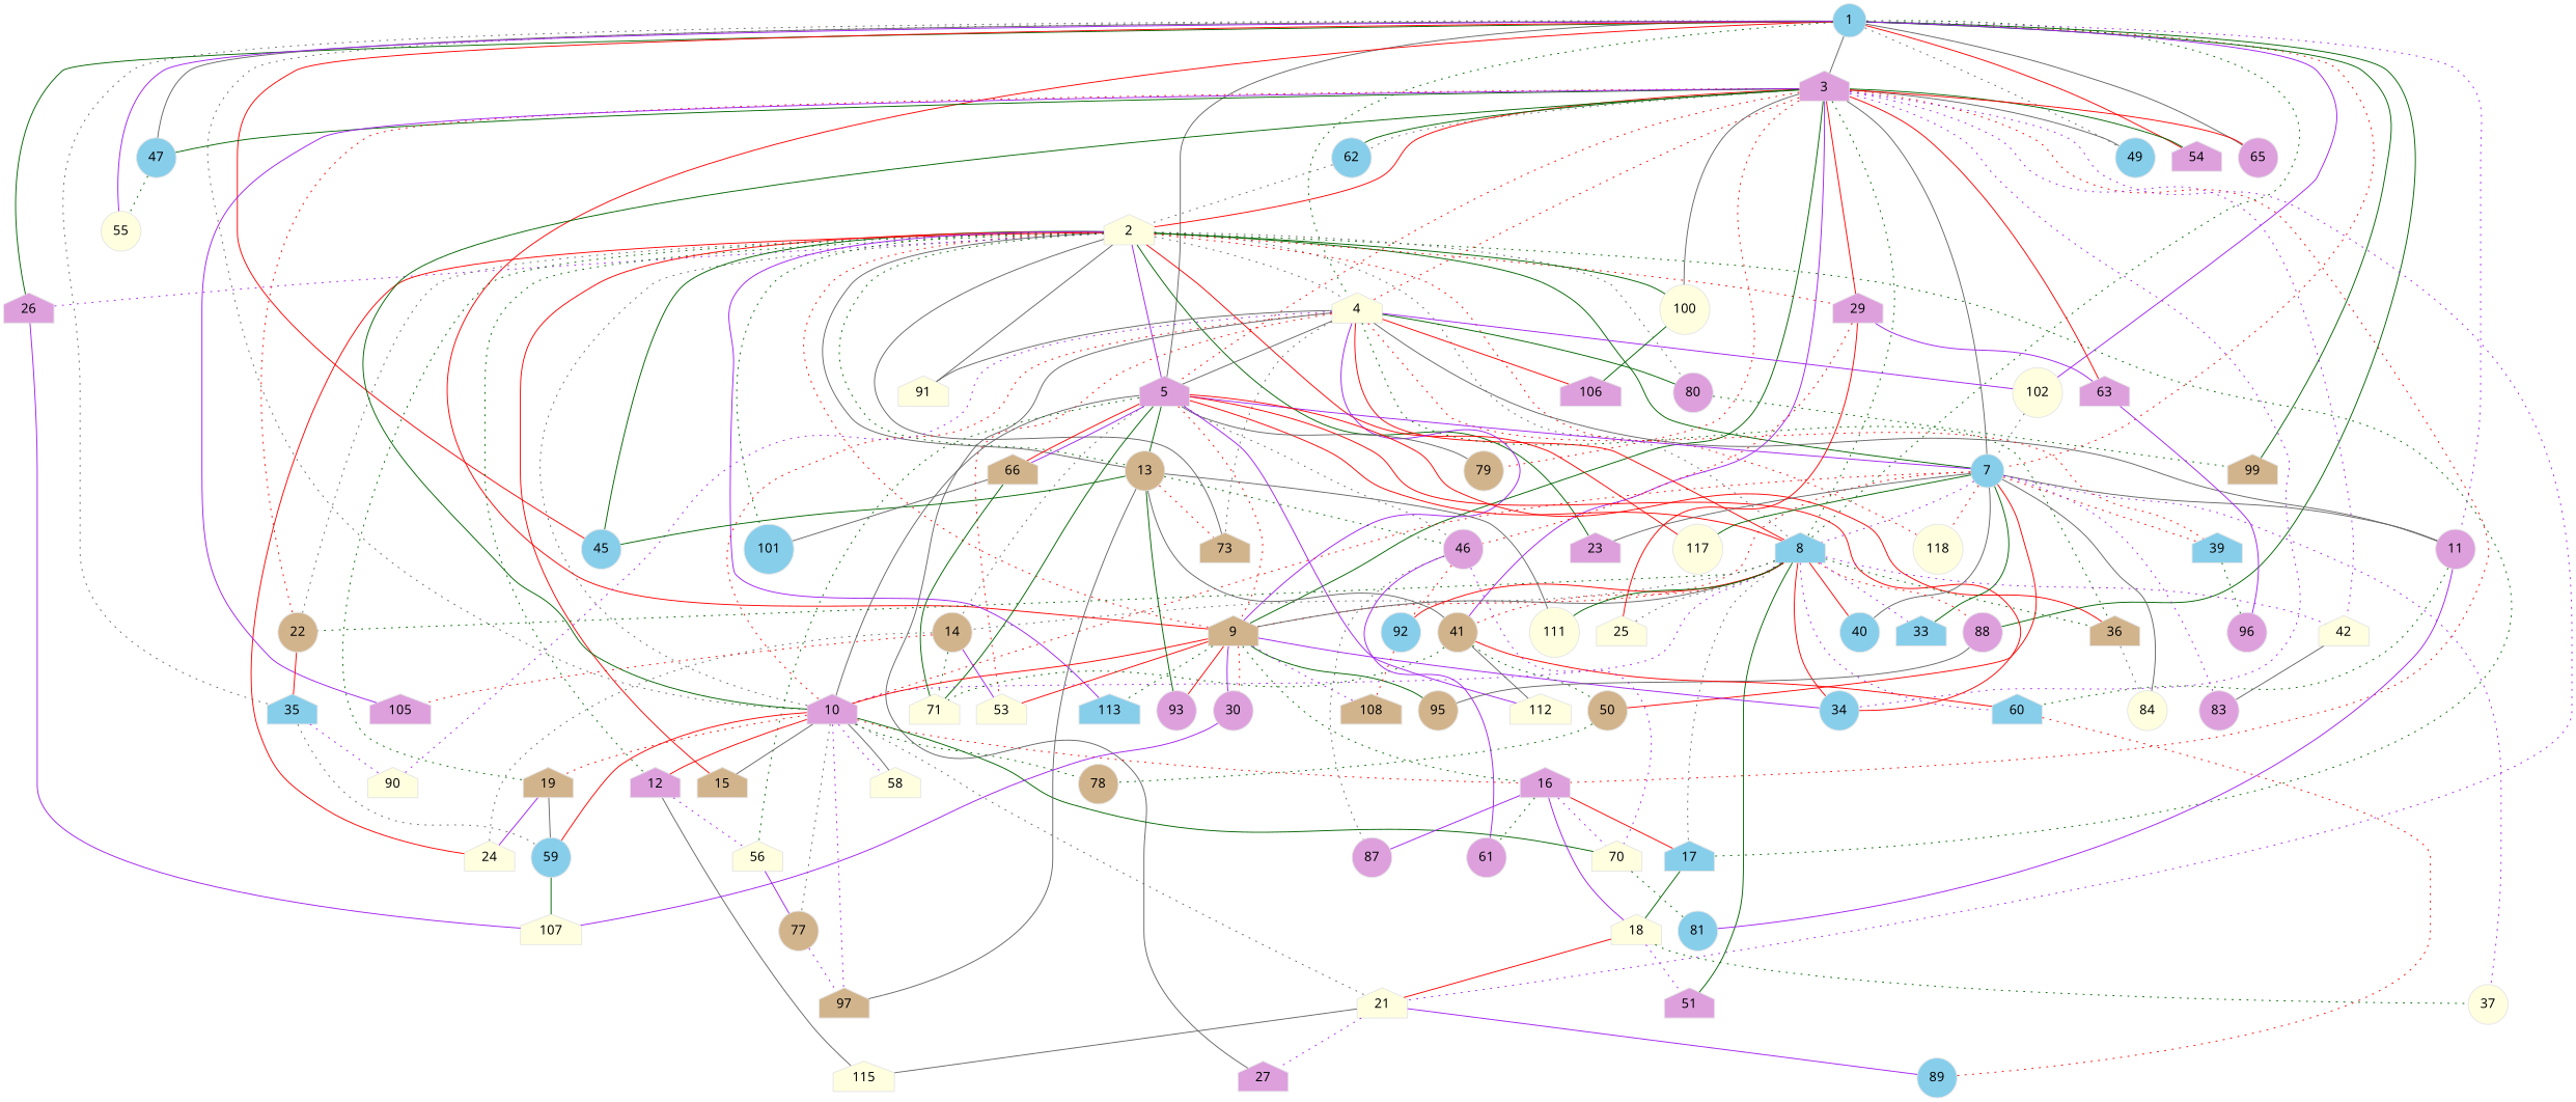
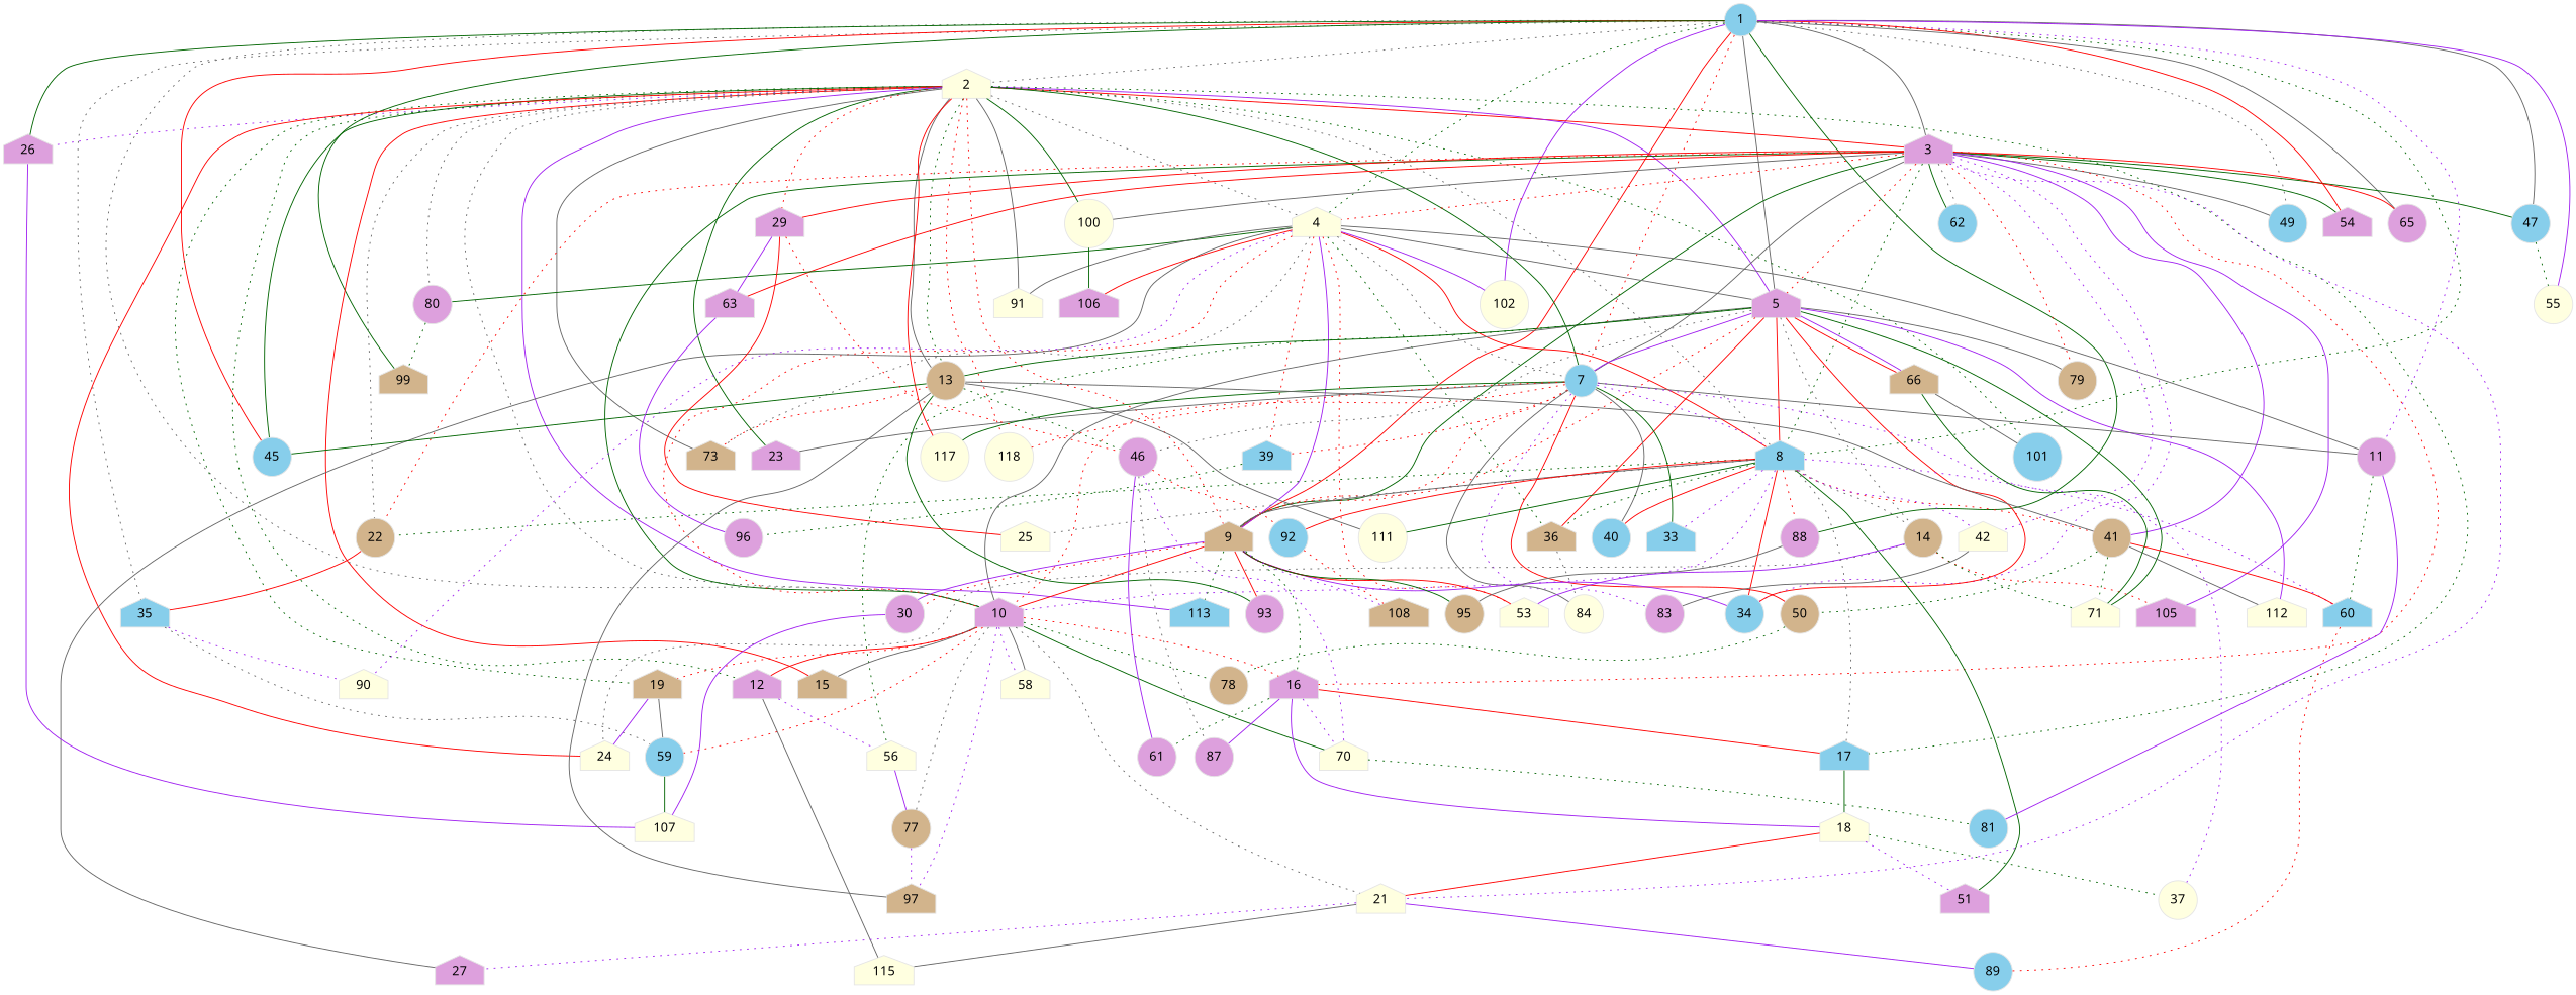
  graph {
    fontname="Noto Sans"
    node [color=gray90 fillcolor=lightyellow fontname="Noto Sans" shape=house style=filled]
    edge [color=red fontname="Noto Sans" style=solid]
    1 [fillcolor=skyblue shape=circle super="+44"]
    2 [super="+6"]
    3 [fillcolor=plum super="+43"]
    4 [super="+114"]
    5 [fillcolor=plum super="+72"]
    7 [fillcolor=skyblue shape=circle super="+57"]
    8 [fillcolor=skyblue super="+32"]
    9 [fillcolor=tan super="+109"]
    10 [fillcolor=plum super="+64"]
    11 [fillcolor=plum shape=circle super="+20"]
    26 [fillcolor=plum]
    35 [fillcolor=skyblue super="+116"]
    45 [fillcolor=skyblue shape=circle super="+52"]
    47 [fillcolor=skyblue shape=circle]
    49 [fillcolor=skyblue shape=circle]
    54 [fillcolor=plum]
    55 [shape=circle]
    65 [fillcolor=plum shape=circle]
    88 [fillcolor=plum shape=circle]
    99 [fillcolor=tan]
    102 [shape=circle]
    12 [fillcolor=plum]
    13 [fillcolor=tan shape=circle super="+67"]
    15 [fillcolor=tan]
    17 [fillcolor=skyblue super="+103"]
    19 [fillcolor=tan]
    22 [fillcolor=tan shape=circle super="+31"]
    23 [fillcolor=plum]
    24 [super="+28"]
    29 [fillcolor=plum]
    73 [fillcolor=tan super="+75"]
    80 [fillcolor=plum shape=circle]
    91
    100 [shape=circle]
    101 [fillcolor=skyblue shape=circle]
    113 [fillcolor=skyblue]
    117 [shape=circle]
    118 [shape=circle]
    16 [fillcolor=plum super="+48"]
    21 [super="+85"]
    34 [fillcolor=skyblue shape=circle super="+94"]
    41 [fillcolor=tan shape=circle super="+86"]
    42
    62 [fillcolor=skyblue shape=circle]
    63 [fillcolor=plum]
    79 [fillcolor=tan shape=circle]
    105 [fillcolor=plum]
    27 [fillcolor=plum]
    36 [fillcolor=tan super="+110"]
    39 [fillcolor=skyblue]
    53 [super="+68"]
    90
    106 [fillcolor=plum]
    14 [fillcolor=tan shape=circle super="+104"]
    46 [fillcolor=plum shape=circle super="+69"]
    56
    66 [fillcolor=tan]
    71 [super="+82"]
    112
    33 [fillcolor=skyblue super="+38"]
    37 [shape=circle]
    40 [fillcolor=skyblue shape=circle]
    50 [fillcolor=tan shape=circle]
    83 [fillcolor=plum shape=circle]
    84 [shape=circle]
    25
    51 [fillcolor=plum]
    60 [fillcolor=skyblue super="+76"]
    92 [fillcolor=skyblue shape=circle]
    111 [shape=circle]
    30 [fillcolor=plum shape=circle]
    93 [fillcolor=plum shape=circle]
    95 [fillcolor=tan shape=circle]
    108 [fillcolor=tan]
    58
    59 [fillcolor=skyblue shape=circle]
    70 [super="+74"]
    77 [fillcolor=tan shape=circle super="+98"]
    78 [fillcolor=tan shape=circle]
    97 [fillcolor=tan]
    81 [fillcolor=skyblue shape=circle]
    107 [super="+119"]
    115
    18
    61 [fillcolor=plum shape=circle]
    87 [fillcolor=plum shape=circle]
    89 [fillcolor=skyblue shape=circle]
    96 [fillcolor=plum shape=circle]
-   62 -- 2 [color=gray40 style=dotted weight=2]
+   1 -- 2 [color=gray40 style=dotted weight=2]
    1 -- 3 [color=gray40]
    1 -- 4 [color=darkgreen style=dotted]
    1 -- 5 [color=gray40]
    1 -- 7 [style=dotted]
    1 -- 8 [color=darkgreen style=dotted]
    1 -- 9
    1 -- 10 [color=gray40 style=dotted]
    1 -- 11 [color=purple style=dotted weight=2]
    1 -- 26 [color=darkgreen]
    1 -- 35 [color=gray40 style=dotted]
    1 -- 45
    1 -- 47 [color=gray40]
    1 -- 49 [color=gray40 style=dotted]
    1 -- 54
    1 -- 55 [color=purple]
    1 -- 65 [color=gray40]
    1 -- 88 [color=darkgreen]
    1 -- 99 [color=darkgreen]
    1 -- 102 [color=purple]
    2 -- 3 [weight=2]
    2 -- 4 [color=gray40 style=dotted weight=2]
    2 -- 5 [color=purple weight=2]
    2 -- 7 [color=darkgreen weight=2]
    2 -- 8 [color=gray40 style=dotted weight=2]
    2 -- 9 [style=dotted weight=2]
    2 -- 10 [color=gray40 style=dotted weight=2]
    2 -- 26 [color=purple style=dotted]
    2 -- 45 [color=darkgreen]
    2 -- 12 [color=darkgreen style=dotted]
    2 -- 13 [color=gray40]
    2 -- 13 [color=darkgreen style=dotted]
    2 -- 15
    2 -- 17 [color=darkgreen style=dotted]
    2 -- 19 [color=darkgreen style=dotted]
    2 -- 22 [color=gray40 style=dotted]
    2 -- 23 [color=darkgreen]
    2 -- 24
    2 -- 29 [style=dotted]
    2 -- 73 [color=gray40]
    2 -- 80 [color=gray40 style=dotted]
    2 -- 91 [color=gray40]
    2 -- 100 [color=darkgreen]
    2 -- 101 [color=darkgreen style=dotted]
    2 -- 113 [color=purple]
    2 -- 117
    2 -- 118 [style=dotted]
    3 -- 4 [style=dotted]
    3 -- 5 [style=dotted]
    3 -- 7 [color=gray40 weight=2]
    3 -- 8 [color=darkgreen style=dotted weight=2]
    3 -- 9 [color=darkgreen]
    3 -- 10 [color=darkgreen]
    3 -- 47 [color=darkgreen]
    3 -- 49 [color=gray40]
    3 -- 54 [color=darkgreen]
    3 -- 65
    3 -- 22 [style=dotted]
    3 -- 29
    3 -- 100 [color=gray40]
    3 -- 16 [style=dotted]
    3 -- 21 [color=purple style=dotted]
    3 -- 34 [color=purple style=dotted]
    3 -- 41 [color=purple]
    3 -- 42 [color=purple style=dotted]
    3 -- 62 [color=darkgreen]
    3 -- 62 [color=gray40 style=dotted]
    3 -- 63
    3 -- 79 [style=dotted]
    3 -- 105 [color=purple]
    4 -- 5 [color=gray40]
-   102 -- 7 [color=gray40 style=dotted]
+   4 -- 7 [color=gray40 style=dotted]
    4 -- 8 [weight=2]
    4 -- 9 [color=purple]
    4 -- 10 [style=dotted]
    4 -- 11 [color=gray40]
    4 -- 102 [color=purple]
    4 -- 73 [color=gray40 style=dotted]
    4 -- 80 [color=darkgreen]
    4 -- 91 [color=gray40]
    4 -- 27 [color=gray40]
    4 -- 36 [color=darkgreen style=dotted]
    4 -- 39 [style=dotted]
    4 -- 53 [style=dotted]
    4 -- 90 [color=purple style=dotted]
    4 -- 106
    5 -- 7 [color=purple]
    5 -- 8
    5 -- 9 [style=dotted]
    5 -- 10 [color=gray40]
    5 -- 13 [color=darkgreen]
    5 -- 34
    5 -- 79 [color=gray40]
    5 -- 36
    5 -- 14 [color=gray40 style=dotted]
    5 -- 46 [color=gray40 style=dotted]
    5 -- 56 [color=darkgreen style=dotted]
    5 -- 66
    5 -- 66 [color=purple]
    5 -- 71 [color=darkgreen]
    5 -- 112 [color=purple]
    7 -- 8 [color=purple style=dotted weight=2]
    7 -- 9 [style=dotted]
    7 -- 10 [style=dotted weight=2]
    7 -- 11 [color=gray40]
    7 -- 23 [color=gray40]
    7 -- 117 [color=darkgreen]
    7 -- 118 [style=dotted]
    7 -- 39 [style=dotted]
    7 -- 33 [color=darkgreen]
    7 -- 37 [color=purple style=dotted]
    7 -- 40 [color=gray40]
    7 -- 50
    7 -- 83 [color=purple style=dotted]
    7 -- 84 [color=gray40]
    8 -- 9 [color=gray40]
    8 -- 10 [color=purple style=dotted]
    8 -- 88 [style=dotted]
    8 -- 17 [color=gray40 style=dotted]
    8 -- 22 [color=darkgreen style=dotted]
    8 -- 34
    8 -- 41 [style=dotted]
    8 -- 42 [color=purple style=dotted]
    8 -- 36 [color=darkgreen style=dotted]
    8 -- 14 [color=gray40 style=dotted]
    8 -- 33 [color=purple style=dotted weight=2]
    8 -- 40
    8 -- 25 [color=gray40 style=dotted]
    8 -- 51 [color=darkgreen]
    8 -- 60 [color=purple style=dotted]
    8 -- 92
    8 -- 111 [color=darkgreen]
    9 -- 10
    9 -- 113 [color=darkgreen style=dotted]
    9 -- 16 [color=darkgreen style=dotted]
    9 -- 34 [color=purple]
    9 -- 53
    9 -- 30 [color=purple]
    9 -- 30 [style=dotted]
    9 -- 93
    9 -- 95 [color=darkgreen]
    9 -- 108 [color=purple style=dotted]
    10 -- 12
    10 -- 15 [color=gray40]
    10 -- 19 [style=dotted]
    10 -- 16 [style=dotted]
    10 -- 21 [color=gray40 style=dotted]
    10 -- 58 [color=purple style=dotted]
    10 -- 58 [color=gray40]
-   10 -- 59
+   10 -- 59 [style=dotted]
    10 -- 70 [color=darkgreen]
    10 -- 77 [color=gray40 style=dotted]
    10 -- 78 [color=darkgreen style=dotted]
    10 -- 97 [color=purple style=dotted]
    11 -- 60 [color=darkgreen style=dotted]
    11 -- 81 [color=purple]
    26 -- 107 [color=purple]
    35 -- 90 [color=purple style=dotted]
    35 -- 59 [color=gray40 style=dotted]
    47 -- 55 [color=darkgreen style=dotted]
    88 -- 95 [color=gray40]
    12 -- 56 [color=purple style=dotted]
    12 -- 115 [color=gray40]
    13 -- 45 [color=darkgreen]
    13 -- 73 [style=dotted]
    13 -- 41 [color=gray40]
    13 -- 46 [color=darkgreen style=dotted]
    13 -- 111 [color=gray40]
    13 -- 93 [color=darkgreen]
    13 -- 97 [color=gray40]
    17 -- 18 [color=darkgreen]
    19 -- 24 [color=purple]
    19 -- 59 [color=gray40]
    22 -- 35
    29 -- 63 [color=purple]
    29 -- 46 [style=dotted]
    29 -- 25
    80 -- 99 [color=darkgreen style=dotted]
    100 -- 106 [color=darkgreen]
    16 -- 17
    16 -- 70 [color=purple style=dotted]
    16 -- 18 [color=purple]
    16 -- 61 [color=darkgreen style=dotted]
    16 -- 87 [color=purple]
    21 -- 27 [color=purple style=dotted]
    21 -- 115 [color=gray40]
    21 -- 89 [color=purple]
    41 -- 71 [color=darkgreen style=dotted]
    41 -- 112 [color=gray40]
    41 -- 50 [color=darkgreen style=dotted]
    41 -- 60
    42 -- 83 [color=gray40]
    63 -- 96 [color=purple]
    36 -- 84 [color=gray40 style=dotted]
    39 -- 96 [color=darkgreen style=dotted]
    14 -- 24 [color=gray40 style=dotted]
    14 -- 105 [style=dotted]
    14 -- 53 [color=purple]
    14 -- 71 [color=darkgreen style=dotted]
    46 -- 92 [style=dotted]
    46 -- 70 [color=purple style=dotted]
    46 -- 61 [color=purple]
    46 -- 87 [color=gray40 style=dotted]
    56 -- 77 [color=purple]
    66 -- 101 [color=gray40]
    66 -- 71 [color=darkgreen]
    50 -- 78 [color=darkgreen style=dotted]
    60 -- 89 [style=dotted]
    92 -- 108 [style=dotted]
    30 -- 107 [color=purple]
    59 -- 107 [color=darkgreen]
    70 -- 81 [color=darkgreen style=dotted]
    77 -- 97 [color=purple style=dotted]
    18 -- 21
    18 -- 37 [color=darkgreen style=dotted]
    18 -- 51 [color=purple style=dotted]
  }
